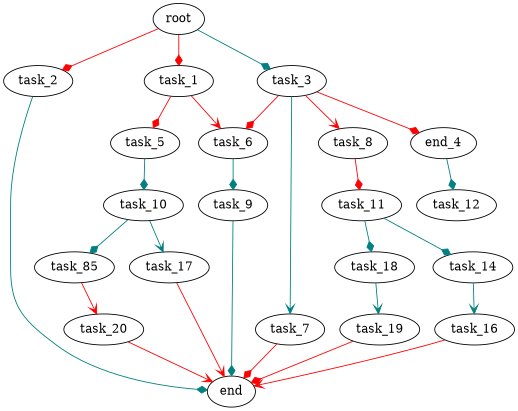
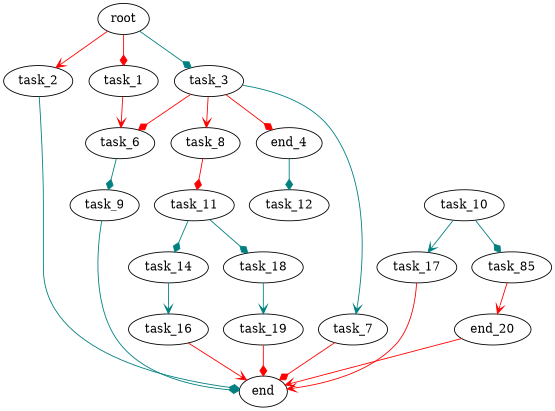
  digraph {
    edge [arrowhead=diamond color=red]
    root
    task_1
    task_2
    task_3
-   task_5
    task_6
    end
    n8 [label=end_4]
    task_7
    task_8
    task_10
    task_9
    task_12
    task_11
    n15 [label=task_85]
    task_17
    task_14
    task_18
-   task_20
+   task_20 [label=end_20]
    task_16
    task_19
    root -> task_1
-   root -> task_2
+   root -> task_2 [arrowhead=vee]
    root -> task_3 [color=teal]
-   task_1 -> task_5
    task_1 -> task_6 [arrowhead=vee]
    task_2 -> end [color=teal]
    task_3 -> task_6
    task_3 -> n8
    task_3 -> task_7 [arrowhead=vee color=teal]
    task_3 -> task_8 [arrowhead=vee]
-   task_5 -> task_10 [color=teal]
    task_6 -> task_9 [color=teal]
    n8 -> task_12 [color=teal]
    task_7 -> end
    task_8 -> task_11
    task_10 -> n15 [color=teal]
    task_10 -> task_17 [arrowhead=vee color=teal]
    task_9 -> end [color=teal]
    task_11 -> task_14 [color=teal]
    task_11 -> task_18 [color=teal]
    n15 -> task_20 [arrowhead=vee]
    task_17 -> end [arrowhead=vee]
    task_14 -> task_16 [arrowhead=vee color=teal]
    task_18 -> task_19 [arrowhead=vee color=teal]
    task_20 -> end [arrowhead=vee]
    task_16 -> end [arrowhead=vee]
    task_19 -> end
  }
